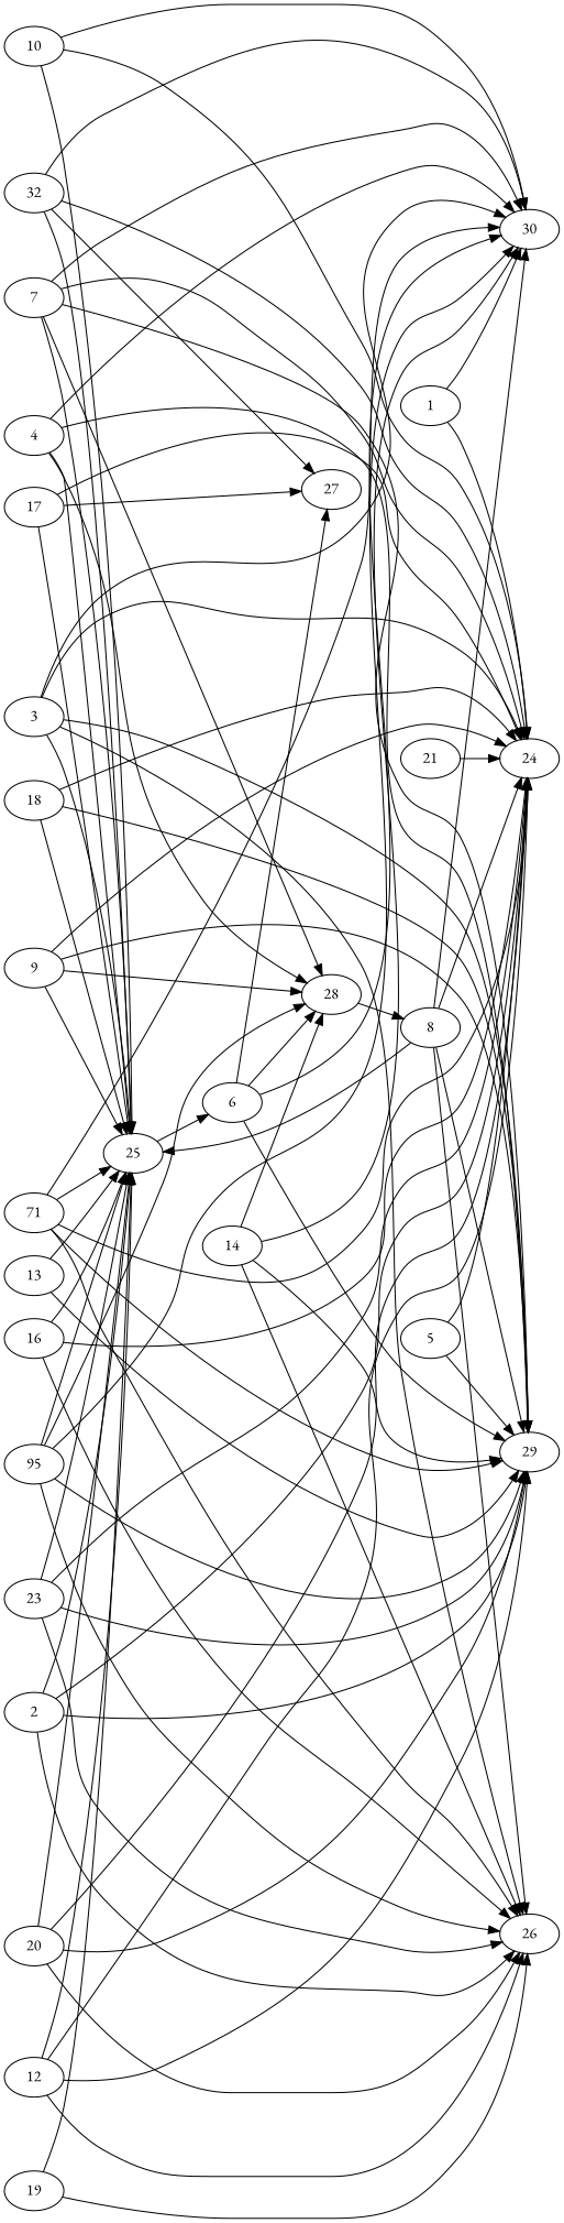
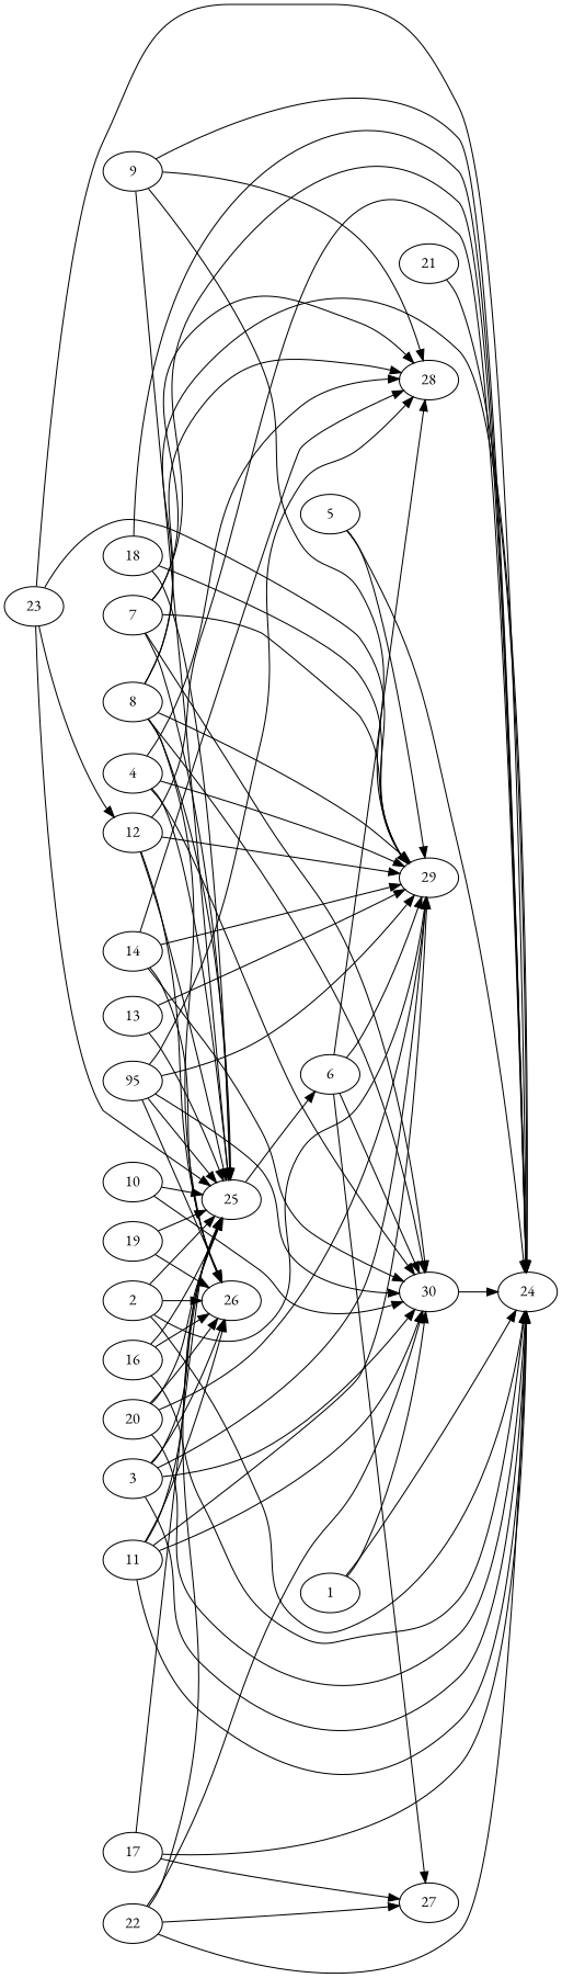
  digraph {
    fontname="EB Garamond"
    rankdir=LR
    node [alpha=0.07 fontname="EB Garamond"]
    edge [fontname="EB Garamond"]
    1 [alpha=0.10 expect_size=21245952]
    24 [alpha=0.09 expect_size=9545728]
    30 [alpha=0.11 expect_size=9285632]
    2 [alpha=0.13 expect_size=38132736]
    25 [alpha=0.02 expect_size=32073728]
    26 [expect_size=47543296]
    29 [alpha=0.12 expect_size=27492352]
    6 [alpha=0.05 expect_size=34555904]
    3 [alpha=0.09 expect_size=13908992]
    4 [alpha=0.17 expect_size=10492928]
    28 [alpha=0.01 expect_size=11675648]
    5 [alpha=0.05 expect_size=39213056]
    27 [alpha=0.17 expect_size=21926912]
    7 [alpha=0.14 expect_size=18004992]
    8 [alpha=0.10 expect_size=36864000]
    9 [expect_size=20919296]
    10 [alpha=0.19 expect_size=24937472]
-   11 [alpha=0.13 expect_size=35444736 label=71]
+   11 [alpha=0.13 expect_size=35444736]
    12 [alpha=0.04 expect_size=11371520]
    13 [alpha=0.04 expect_size=41532416]
    14 [alpha=0.10 expect_size=16346112]
    n22 [expect_size=8771584 label=95]
    16 [alpha=0.09 expect_size=21615616]
    17 [alpha=0.16 expect_size=33398784]
    18 [expect_size=18091008]
    19 [alpha=0.12 expect_size=40512512]
    20 [alpha=0.04 expect_size=9171968]
    21 [alpha=0.02 expect_size=6288384]
-   22 [alpha=0.15 expect_size=36851712 label=32]
+   22 [alpha=0.15 expect_size=36851712]
    23 [alpha=0.11 expect_size=46264320]
    1 -> 24
    1 -> 30
    2 -> 24
    2 -> 25
    2 -> 26
    2 -> 29
    25 -> 6
    6 -> 30
    6 -> 29
    6 -> 28
    6 -> 27
    3 -> 24
    3 -> 30
    3 -> 25
    3 -> 26
    3 -> 29
    4 -> 30
    4 -> 25
    4 -> 29
    4 -> 28
    5 -> 24
    5 -> 29
    7 -> 24
    7 -> 30
    7 -> 25
    7 -> 29
    7 -> 28
    8 -> 24
    8 -> 30
    8 -> 25
    8 -> 26
    8 -> 29
-   28 -> 8
+   8 -> 28
    9 -> 24
    9 -> 25
    9 -> 29
    9 -> 28
-   10 -> 24
+   30 -> 24
    10 -> 30
    10 -> 25
    11 -> 24
    11 -> 30
    11 -> 25
    11 -> 26
    11 -> 29
    12 -> 24
    12 -> 25
    12 -> 26
    12 -> 29
    13 -> 25
    13 -> 29
    14 -> 30
    14 -> 26
    14 -> 29
    14 -> 28
    n22 -> 30
    n22 -> 25
    n22 -> 26
    n22 -> 29
    n22 -> 28
    16 -> 24
    16 -> 25
    16 -> 26
    17 -> 24
    17 -> 25
    17 -> 27
    18 -> 24
    18 -> 25
    18 -> 29
    19 -> 25
    19 -> 26
    20 -> 24
    20 -> 25
    20 -> 26
    20 -> 29
    21 -> 24
    22 -> 24
    22 -> 30
    22 -> 25
    22 -> 27
    23 -> 24
    23 -> 25
-   23 -> 26
+   23 -> 12
    23 -> 29
  }
